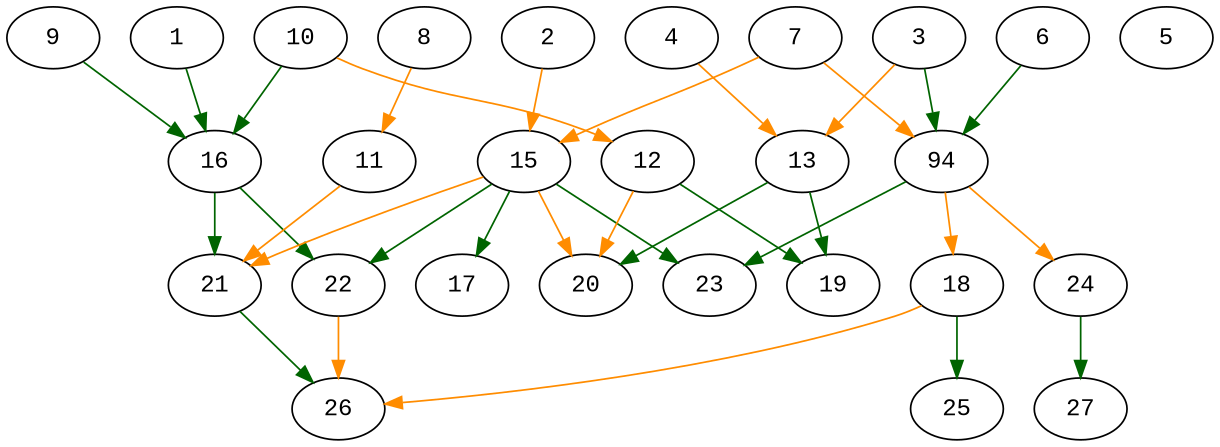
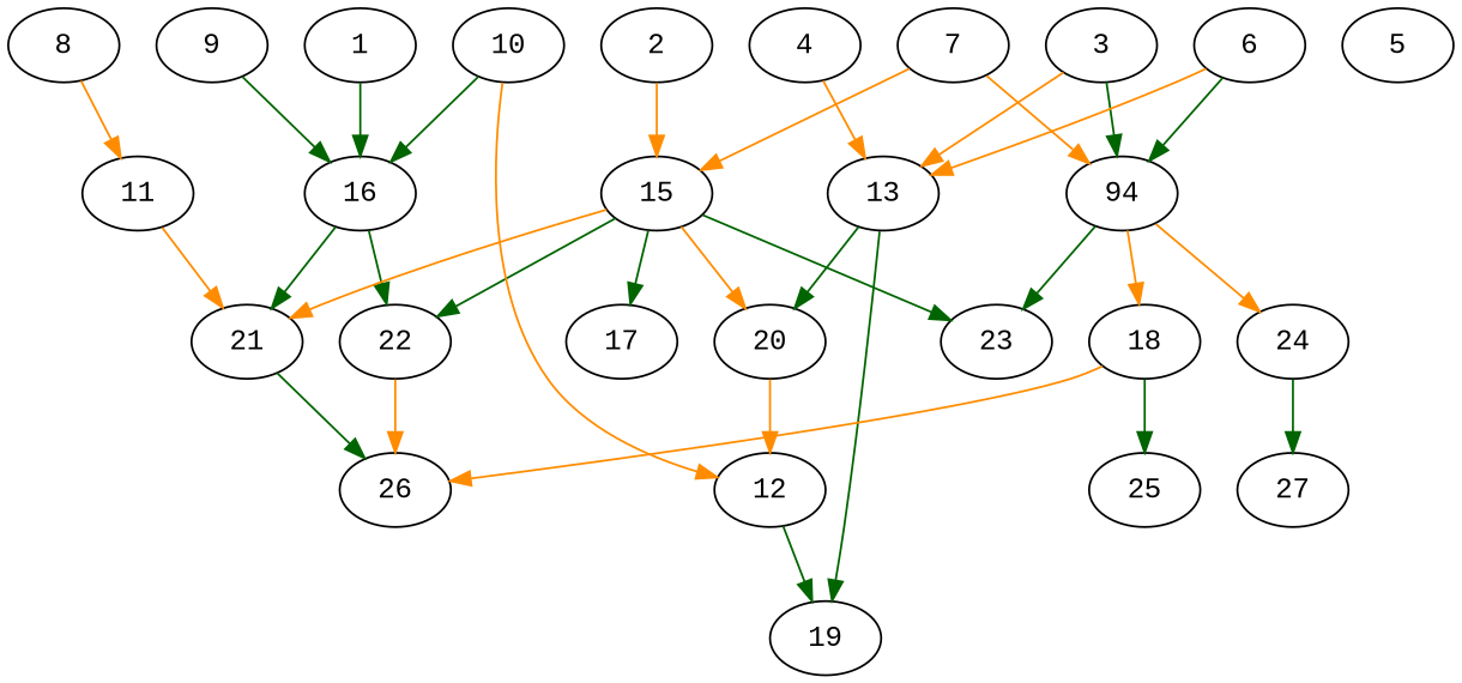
  digraph {
    fontname="Liberation Mono"
    node [alpha=0.15 fontname="Liberation Mono"]
    edge [color=darkgreen fontname="Liberation Mono"]
    1 [alpha=0.02 expect_size=149877568327029760]
    16 [alpha=0.06 expect_size=16589324104356593664]
    21 [alpha=0.16 expect_size=694706102669467520]
    22 [expect_size=9015699096511718]
    26 [alpha=0.07 expect_size=260697887732662272000]
    2 [alpha=0.20 expect_size=712135310927900416]
    15 [alpha=0.01 expect_size=6128131038813875]
    20 [alpha=0.01 expect_size=13824843227724775424]
    23 [alpha=0.05 expect_size=325291431186193664]
    17 [expect_size=4868322219800509]
    3 [alpha=0.08 expect_size=7355942082942336]
    n12 [alpha=0.04 expect_size=99011109746159936 label=94]
    13 [alpha=0.12 expect_size=6358030228652068]
    18 [alpha=0.17 expect_size=576941436779150]
    24 [alpha=0.04 expect_size=1183173163556794]
    25 [alpha=0.19 expect_size=6580883308721245]
    27 [alpha=0.09 expect_size=9917150740552530]
    4 [alpha=0.03 expect_size=3471430212925784064]
    19 [alpha=0.16 expect_size=2081083767342696]
    5 [alpha=0.07 expect_size=250292170388163002368]
    6 [alpha=0.05 expect_size=201222095982559232000]
    7 [alpha=0.03 expect_size=2828071507650469]
    8 [alpha=0.11 expect_size=783787588267192]
    11 [alpha=0.14 expect_size=54363471659004854272]
    9 [alpha=0.18 expect_size=740902575694799872]
    10 [expect_size=207823649089481867264]
    12 [alpha=0.07 expect_size=2519206937251107]
    1 -> 16
    16 -> 21
    16 -> 22
    21 -> 26
    22 -> 26 [color=darkorange]
    2 -> 15 [color=darkorange]
    15 -> 21 [color=darkorange]
    15 -> 22
    15 -> 20 [color=darkorange]
    15 -> 23
    15 -> 17
    3 -> n12
    3 -> 13 [color=darkorange]
    n12 -> 23
    n12 -> 18 [color=darkorange]
    n12 -> 24 [color=darkorange]
    13 -> 20
    13 -> 19
    18 -> 26 [color=darkorange]
    18 -> 25
    24 -> 27
    4 -> 13 [color=darkorange]
    6 -> n12
+   6 -> 13 [color=darkorange]
    7 -> 15 [color=darkorange]
    7 -> n12 [color=darkorange]
    8 -> 11 [color=darkorange]
    11 -> 21 [color=darkorange]
    9 -> 16
    10 -> 16
    10 -> 12 [color=darkorange]
-   12 -> 20 [color=darkorange]
+   20 -> 12 [color=darkorange]
    12 -> 19
  }
